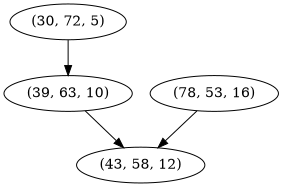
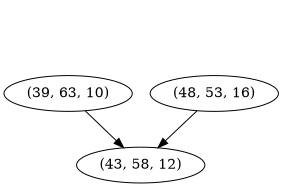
  digraph {
-   "(30, 72, 5)"
    "(39, 63, 10)"
    "(43, 58, 12)"
-   "(48, 53, 16)" [label="(78, 53, 16)"]
-   "(30, 72, 5)" -> "(39, 63, 10)"
+   "(48, 53, 16)"
    "(39, 63, 10)" -> "(43, 58, 12)"
    "(48, 53, 16)" -> "(43, 58, 12)"
  }
